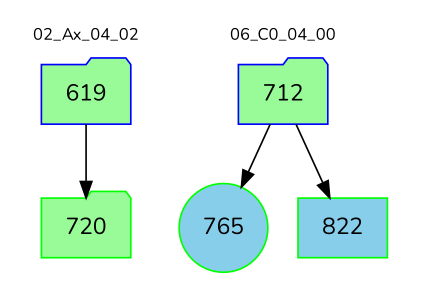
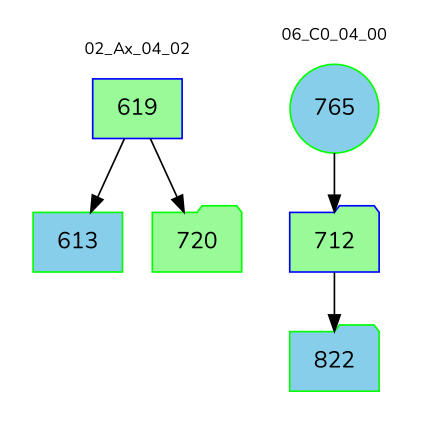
  digraph {
    fontname=Nunito
    node [color=green fillcolor=palegreen fontname=Nunito shape=folder style=filled]
    edge [color=black fontname=Nunito]
-   n1 [color=blue label=619]
+   n1 [color=blue label=619 shape=box]
+   n2 [fillcolor=skyblue label=613 shape=box]
    n3 [label=720]
    n4 [color=blue label=712]
    n5 [fillcolor=skyblue label=765 shape=circle]
-   n6 [fillcolor=skyblue label=822 shape=box]
+   n6 [fillcolor=skyblue label=822]
    subgraph cluster_1 {
      color=white
      fontsize=10
      label="02_Ax_04_02"
      n1
+     n2
      n3
    }
    subgraph cluster_2 {
      color=white
      fontsize=10
      label="06_C0_04_00"
      n4
      n5
      n6
    }
+   n1 -> n2
    n1 -> n3
-   n4 -> n5
+   n5 -> n4
    n4 -> n6
  }
